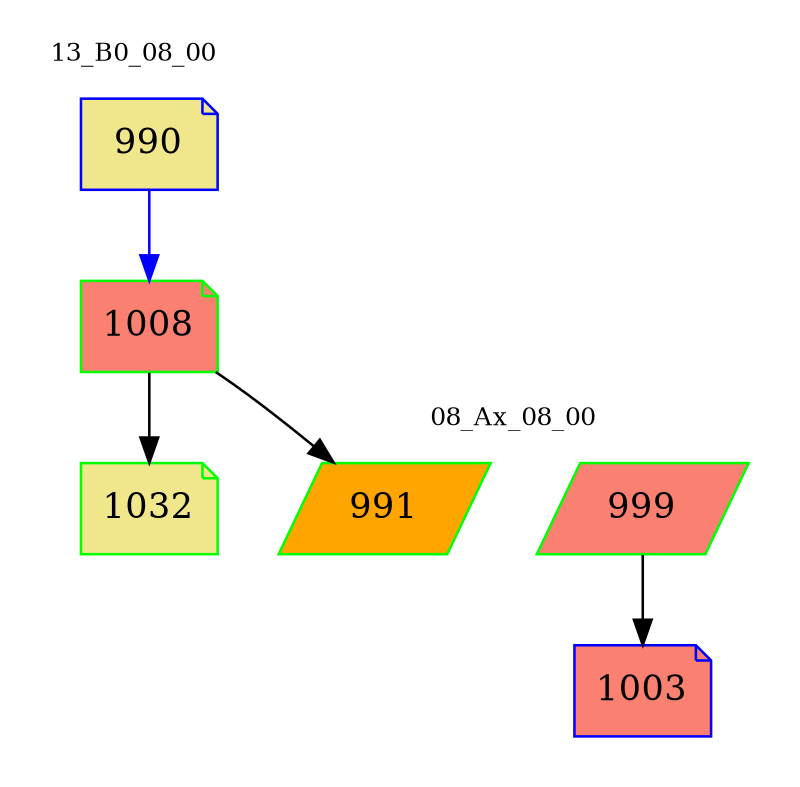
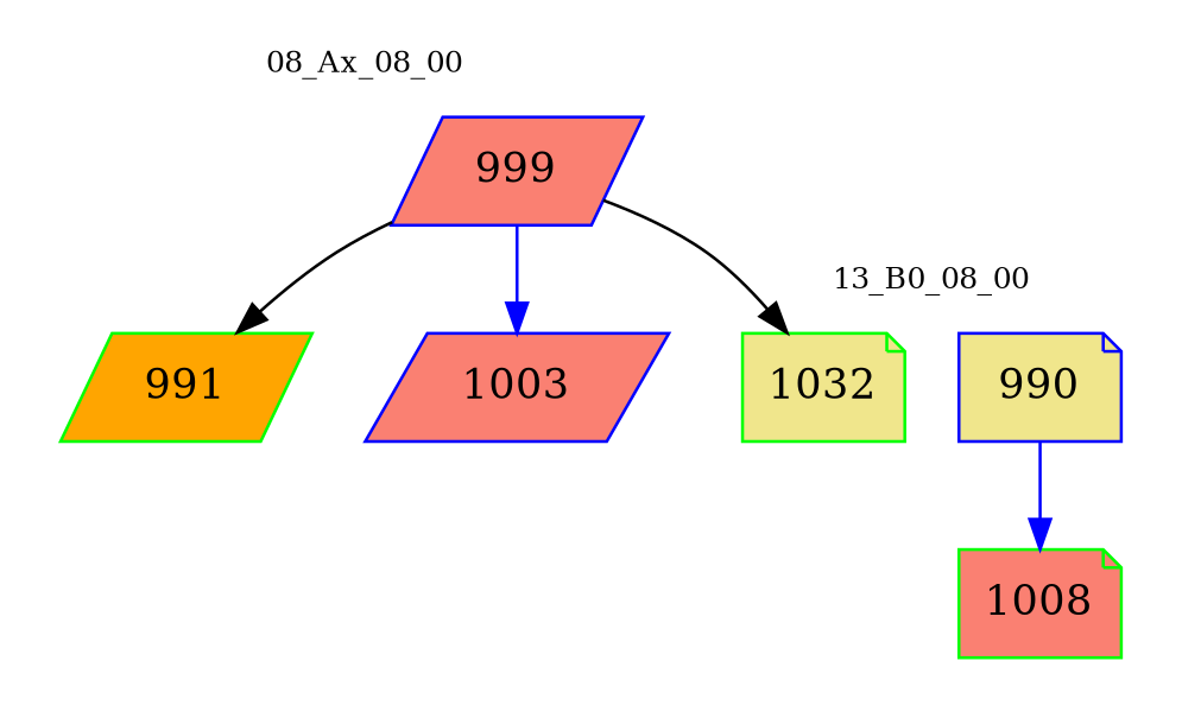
  digraph {
    node [color=blue fillcolor=salmon shape=note style=filled]
    edge [color=black]
-   n1 [color=green label=999 shape=parallelogram]
+   n1 [label=999 shape=parallelogram]
    n2 [color=green fillcolor=orange label=991 shape=parallelogram]
-   n3 [label=1003]
+   n3 [label=1003 shape=parallelogram]
    n4 [color=green label=1008]
    n5 [fillcolor=khaki label=990]
    n6 [color=green fillcolor=khaki label=1032]
    subgraph cluster_1 {
      color=white
      fontsize=10
      label="08_Ax_08_00"
      n1
      n2
      n3
    }
    subgraph cluster_2 {
      color=white
      fontsize=10
      label="13_B0_08_00"
      n4
      n5
      n6
    }
-   n4 -> n2
-   n1 -> n3
-   n4 -> n6
+   n1 -> n2
+   n1 -> n3 [color=blue]
+   n1 -> n6
    n5 -> n4 [color=blue]
  }
